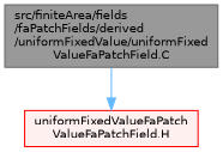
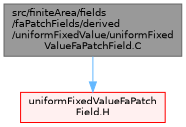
  digraph {
    node [fontname=Helvetica fontsize=10 shape=box style=filled]
    n1 [color=gray40 fillcolor=grey60 fontcolor=black height=0.2 label="src/finiteArea/fields\l/faPatchFields/derived\l/uniformFixedValue/uniformFixed\lValueFaPatchField.C" width=0.4]
-   n2 [color=red fillcolor="#FFF0F0" height=0.2 label="uniformFixedValueFaPatch\lValueFaPatchField.H" width=0.4]
+   n2 [color=red fillcolor="#FFF0F0" height=0.2 label="uniformFixedValueFaPatch\lField.H" width=0.4]
    n1 -> n2 [color=steelblue1 fontname=Helvetica fontsize=10 labelfontname=Helvetica labelfontsize=10 style=solid]
  }
